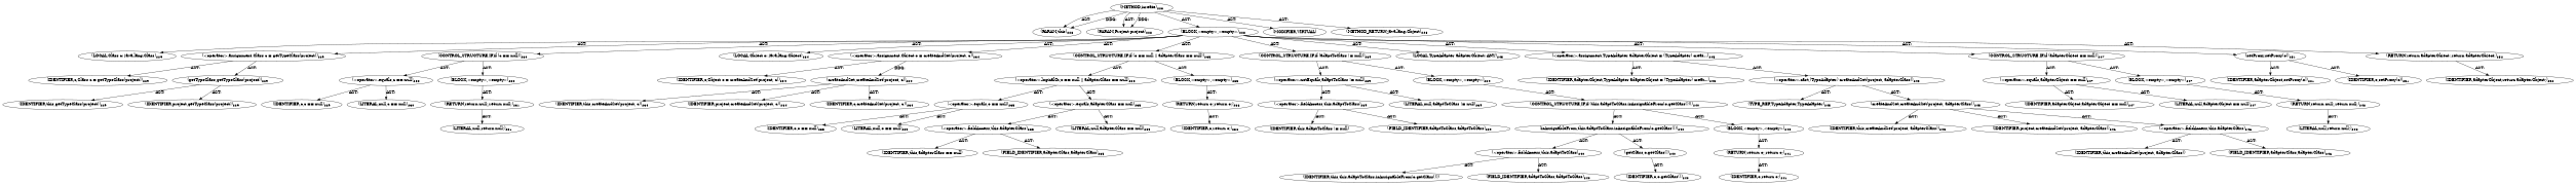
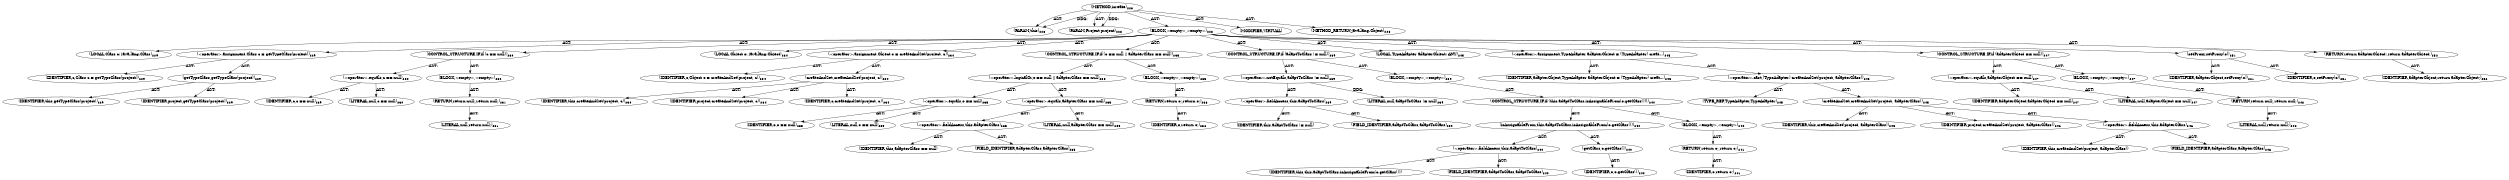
  digraph {
    n1 [label=<(METHOD,icreate)<SUB>228</SUB>>]
    n2 [label=<(PARAM,this)<SUB>228</SUB>>]
    n3 [label=<(PARAM,Project project)<SUB>228</SUB>>]
    n4 [label=<(BLOCK,&lt;empty&gt;,&lt;empty&gt;)<SUB>228</SUB>>]
    n5 [label=<(MODIFIER,VIRTUAL)>]
    n6 [label=<(METHOD_RETURN,java.lang.Object)<SUB>228</SUB>>]
    n7 [label=<(LOCAL,Class c: java.lang.Class)<SUB>229</SUB>>]
    n8 [label=<(&lt;operator&gt;.assignment,Class c = getTypeClass(project))<SUB>229</SUB>>]
    n9 [label=<(CONTROL_STRUCTURE,IF,if (c == null))<SUB>230</SUB>>]
    n10 [label=<(LOCAL,Object o: java.lang.Object)<SUB>234</SUB>>]
    n11 [label=<(&lt;operator&gt;.assignment,Object o = createAndSet(project, c))<SUB>234</SUB>>]
    n12 [label=<(CONTROL_STRUCTURE,IF,if (o == null || adapterClass == null))<SUB>235</SUB>>]
    n13 [label=<(CONTROL_STRUCTURE,IF,if (adaptToClass != null))<SUB>239</SUB>>]
    n14 [label=<(LOCAL,TypeAdapter adapterObject: ANY)<SUB>245</SUB>>]
    n15 [label=<(&lt;operator&gt;.assignment,TypeAdapter adapterObject = (TypeAdapter) creat...)<SUB>245</SUB>>]
    n16 [label=<(CONTROL_STRUCTURE,IF,if (adapterObject == null))<SUB>247</SUB>>]
    n17 [label=<(setProxy,setProxy(o))<SUB>251</SUB>>]
    n18 [label=<(RETURN,return adapterObject;,return adapterObject;)<SUB>252</SUB>>]
    n19 [label=<(IDENTIFIER,c,Class c = getTypeClass(project))<SUB>229</SUB>>]
    n20 [label=<(getTypeClass,getTypeClass(project))<SUB>229</SUB>>]
    n21 [label=<(&lt;operator&gt;.equals,c == null)<SUB>230</SUB>>]
    n22 [label=<(BLOCK,&lt;empty&gt;,&lt;empty&gt;)<SUB>230</SUB>>]
    n23 [label=<(IDENTIFIER,o,Object o = createAndSet(project, c))<SUB>234</SUB>>]
    n24 [label=<(createAndSet,createAndSet(project, c))<SUB>234</SUB>>]
    n25 [label=<(&lt;operator&gt;.logicalOr,o == null || adapterClass == null)<SUB>235</SUB>>]
    n26 [label=<(BLOCK,&lt;empty&gt;,&lt;empty&gt;)<SUB>235</SUB>>]
    n27 [label=<(&lt;operator&gt;.notEquals,adaptToClass != null)<SUB>239</SUB>>]
    n28 [label=<(BLOCK,&lt;empty&gt;,&lt;empty&gt;)<SUB>239</SUB>>]
    n29 [label=<(IDENTIFIER,adapterObject,TypeAdapter adapterObject = (TypeAdapter) creat...)<SUB>245</SUB>>]
    n30 [label=<(&lt;operator&gt;.cast,(TypeAdapter) createAndSet(project, adapterClass))<SUB>245</SUB>>]
    n31 [label=<(&lt;operator&gt;.equals,adapterObject == null)<SUB>247</SUB>>]
    n32 [label=<(BLOCK,&lt;empty&gt;,&lt;empty&gt;)<SUB>247</SUB>>]
    n33 [label=<(IDENTIFIER,adapterObject,setProxy(o))<SUB>221</SUB>>]
    n34 [label=<(IDENTIFIER,o,setProxy(o))<SUB>251</SUB>>]
    n35 [label=<(IDENTIFIER,adapterObject,return adapterObject;)<SUB>252</SUB>>]
    n36 [label=<(IDENTIFIER,this,getTypeClass(project))<SUB>229</SUB>>]
    n37 [label=<(IDENTIFIER,project,getTypeClass(project))<SUB>229</SUB>>]
    n38 [label=<(IDENTIFIER,c,c == null)<SUB>239</SUB>>]
    n39 [label=<(LITERAL,null,c == null)<SUB>230</SUB>>]
    n40 [label=<(RETURN,return null;,return null;)<SUB>231</SUB>>]
    n41 [label=<(LITERAL,null,return null;)<SUB>231</SUB>>]
    n42 [label=<(IDENTIFIER,this,createAndSet(project, c))<SUB>234</SUB>>]
    n43 [label=<(IDENTIFIER,project,createAndSet(project, c))<SUB>234</SUB>>]
    n44 [label=<(IDENTIFIER,c,createAndSet(project, c))<SUB>234</SUB>>]
    n45 [label=<(&lt;operator&gt;.equals,o == null)<SUB>235</SUB>>]
    n46 [label=<(&lt;operator&gt;.equals,adapterClass == null)<SUB>235</SUB>>]
    n47 [label=<(RETURN,return o;,return o;)<SUB>236</SUB>>]
    n48 [label=<(IDENTIFIER,o,o == null)<SUB>235</SUB>>]
    n49 [label=<(LITERAL,null,o == null)<SUB>235</SUB>>]
    n50 [label=<(&lt;operator&gt;.fieldAccess,this.adapterClass)<SUB>235</SUB>>]
    n51 [label=<(LITERAL,null,adapterClass == null)<SUB>235</SUB>>]
    n52 [label=<(IDENTIFIER,this,adapterClass == null)>]
    n53 [label=<(FIELD_IDENTIFIER,adapterClass,adapterClass)<SUB>235</SUB>>]
    n54 [label=<(IDENTIFIER,o,return o;)<SUB>236</SUB>>]
    n55 [label=<(&lt;operator&gt;.fieldAccess,this.adaptToClass)<SUB>239</SUB>>]
    n56 [label=<(LITERAL,null,adaptToClass != null)<SUB>239</SUB>>]
    n57 [label=<(CONTROL_STRUCTURE,IF,if (this.adaptToClass.isAssignableFrom(o.getClass())))<SUB>240</SUB>>]
    n58 [label=<(IDENTIFIER,this,adaptToClass != null)>]
    n59 [label=<(FIELD_IDENTIFIER,adaptToClass,adaptToClass)<SUB>239</SUB>>]
    n60 [label=<(isAssignableFrom,this.adaptToClass.isAssignableFrom(o.getClass()))<SUB>240</SUB>>]
    n61 [label=<(BLOCK,&lt;empty&gt;,&lt;empty&gt;)<SUB>240</SUB>>]
    n62 [label=<(&lt;operator&gt;.fieldAccess,this.adaptToClass)<SUB>240</SUB>>]
    n63 [label=<(getClass,o.getClass())<SUB>240</SUB>>]
    n64 [label=<(RETURN,return o;,return o;)<SUB>241</SUB>>]
    n65 [label=<(IDENTIFIER,this,this.adaptToClass.isAssignableFrom(o.getClass()))>]
    n66 [label=<(FIELD_IDENTIFIER,adaptToClass,adaptToClass)<SUB>240</SUB>>]
    n67 [label=<(IDENTIFIER,o,o.getClass())<SUB>240</SUB>>]
    n68 [label=<(IDENTIFIER,o,return o;)<SUB>241</SUB>>]
    n69 [label=<(TYPE_REF,TypeAdapter,TypeAdapter)<SUB>245</SUB>>]
    n70 [label=<(createAndSet,createAndSet(project, adapterClass))<SUB>245</SUB>>]
    n71 [label=<(IDENTIFIER,this,createAndSet(project, adapterClass))<SUB>245</SUB>>]
    n72 [label=<(IDENTIFIER,project,createAndSet(project, adapterClass))<SUB>246</SUB>>]
    n73 [label=<(&lt;operator&gt;.fieldAccess,this.adapterClass)<SUB>246</SUB>>]
    n74 [label=<(IDENTIFIER,this,createAndSet(project, adapterClass))>]
    n75 [label=<(FIELD_IDENTIFIER,adapterClass,adapterClass)<SUB>246</SUB>>]
    n76 [label=<(IDENTIFIER,adapterObject,adapterObject == null)<SUB>247</SUB>>]
    n77 [label=<(LITERAL,null,adapterObject == null)<SUB>247</SUB>>]
    n78 [label=<(RETURN,return null;,return null;)<SUB>248</SUB>>]
    n79 [label=<(LITERAL,null,return null;)<SUB>248</SUB>>]
    n1 -> n2 [label="AST: "]
    n1 -> n2 [label="DDG: "]
    n1 -> n3 [label="AST: "]
    n1 -> n3 [label="DDG: "]
    n1 -> n4 [label="AST: "]
    n1 -> n5 [label="AST: "]
    n1 -> n6 [label="AST: "]
    n4 -> n7 [label="AST: "]
    n4 -> n8 [label="AST: "]
    n4 -> n9 [label="AST: "]
    n4 -> n10 [label="AST: "]
    n4 -> n11 [label="AST: "]
    n4 -> n12 [label="AST: "]
    n4 -> n13 [label="AST: "]
    n4 -> n14 [label="AST: "]
    n4 -> n15 [label="AST: "]
    n4 -> n16 [label="AST: "]
    n4 -> n17 [label="AST: "]
    n4 -> n18 [label="AST: "]
    n8 -> n19 [label="AST: "]
    n8 -> n20 [label="AST: "]
    n9 -> n21 [label="AST: "]
    n9 -> n22 [label="AST: "]
    n11 -> n23 [label="AST: "]
-   n11 -> n24 [label="DDG: "]
+   n11 -> n24 [label="AST: "]
    n12 -> n25 [label="AST: "]
    n12 -> n26 [label="AST: "]
    n13 -> n27 [label="AST: "]
    n13 -> n28 [label="AST: "]
    n15 -> n29 [label="AST: "]
    n15 -> n30 [label="AST: "]
    n16 -> n31 [label="AST: "]
    n16 -> n32 [label="AST: "]
    n17 -> n33 [label="AST: "]
    n17 -> n34 [label="AST: "]
    n18 -> n35 [label="AST: "]
    n20 -> n36 [label="AST: "]
    n20 -> n37 [label="AST: "]
    n21 -> n38 [label="AST: "]
    n21 -> n39 [label="AST: "]
    n22 -> n40 [label="AST: "]
    n24 -> n42 [label="AST: "]
    n24 -> n43 [label="AST: "]
    n24 -> n44 [label="AST: "]
    n25 -> n45 [label="AST: "]
    n25 -> n46 [label="AST: "]
    n26 -> n47 [label="AST: "]
    n27 -> n55 [label="AST: "]
-   n27 -> n56 [label="AST: "]
+   n27 -> n56 [label="DDG: "]
    n28 -> n57 [label="AST: "]
    n30 -> n69 [label="AST: "]
    n30 -> n70 [label="AST: "]
    n31 -> n76 [label="AST: "]
    n31 -> n77 [label="AST: "]
    n32 -> n78 [label="AST: "]
    n40 -> n41 [label="AST: "]
    n45 -> n48 [label="AST: "]
    n45 -> n49 [label="AST: "]
    n46 -> n50 [label="AST: "]
    n46 -> n51 [label="AST: "]
    n47 -> n54 [label="AST: "]
    n50 -> n52 [label="AST: "]
    n50 -> n53 [label="AST: "]
    n55 -> n58 [label="AST: "]
    n55 -> n59 [label="AST: "]
    n57 -> n60 [label="AST: "]
    n57 -> n61 [label="AST: "]
    n60 -> n62 [label="AST: "]
    n60 -> n63 [label="AST: "]
    n61 -> n64 [label="AST: "]
    n62 -> n65 [label="AST: "]
    n62 -> n66 [label="AST: "]
    n63 -> n67 [label="AST: "]
    n64 -> n68 [label="AST: "]
    n70 -> n71 [label="AST: "]
    n70 -> n72 [label="AST: "]
    n70 -> n73 [label="AST: "]
    n73 -> n74 [label="AST: "]
    n73 -> n75 [label="AST: "]
    n78 -> n79 [label="AST: "]
  }
